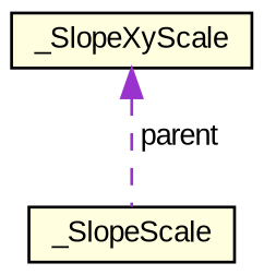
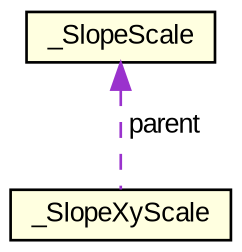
  digraph {
    fontname="Liberation Sans"
    node [color=black fillcolor=lightyellow fontname="Liberation Sans" fontsize=10 shape=record style=filled]
    n1 [fontcolor=black height=0.2 label=_SlopeXyScale width=0.4]
    n2 [height=0.2 label=_SlopeScale width=0.4]
-   n1 -> n2 [color=darkorchid3 dir=back fontname="Liberation Sans" fontsize=10 label=" parent" labelfontname=Helvetica labelfontsize=10 style=dashed]
+   n2 -> n1 [color=darkorchid3 dir=back fontname="Liberation Sans" fontsize=10 label=" parent" labelfontname=Helvetica labelfontsize=10 style=dashed]
  }
